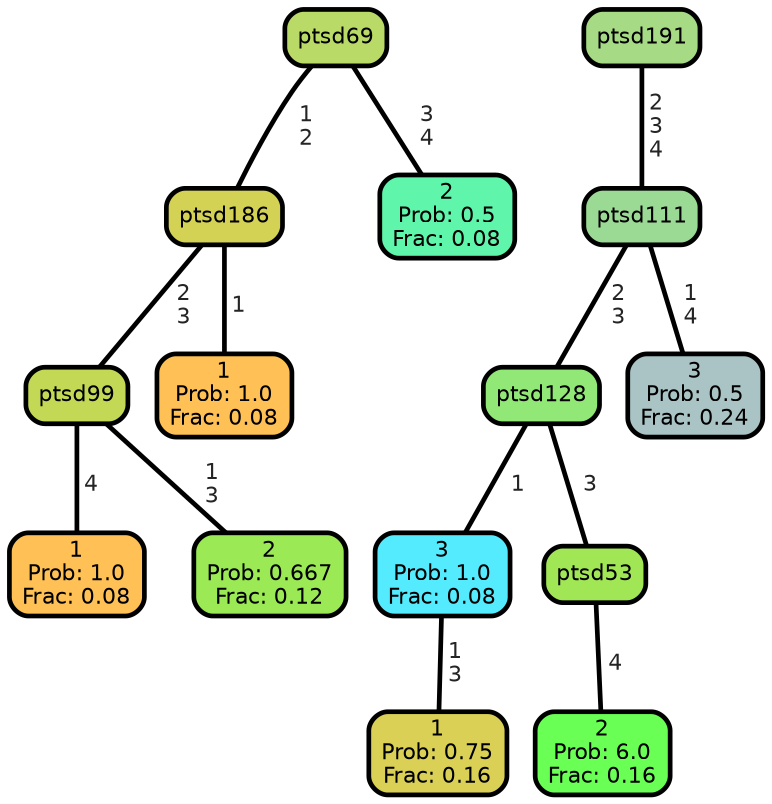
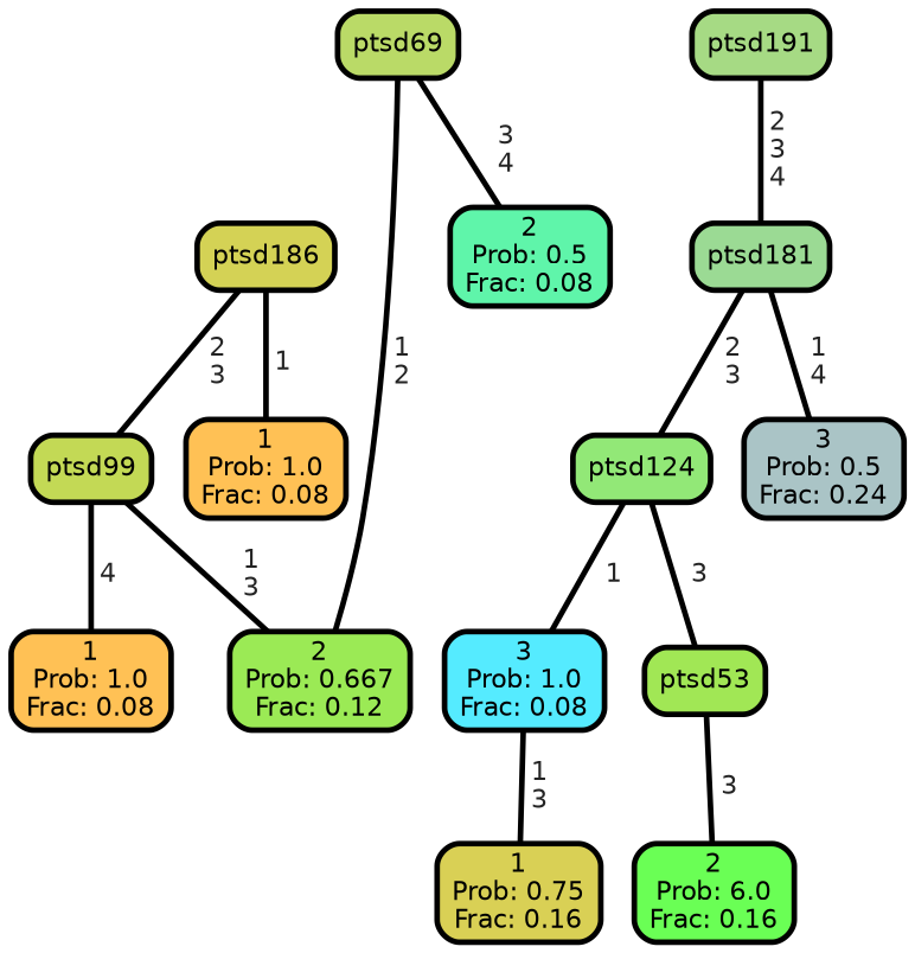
  graph {
    ranksep="0 equally"
    splines=straight
    node [color=black fillcolor="#ffc155" fontcolor=black fontname=helvetica penwidth=3 shape=box style="filled, rounded"]
    edge [color=black fontcolor=grey14 fontname=helvetica fontweight=bold penwidth=3]
    n1 [label="1\nProb: 1.0\nFrac: 0.08"]
    n2 [fillcolor="#d4d255" label=ptsd186]
    n3 [fillcolor="#c3d955" label=ptsd99]
    n4 [fillcolor="#9bea55" label="2\nProb: 0.667\nFrac: 0.12"]
    n5 [label="1\nProb: 1.0\nFrac: 0.08"]
    n6 [fillcolor="#bada67" label=ptsd69]
    n7 [fillcolor="#5ff5aa" label="2\nProb: 0.5\nFrac: 0.08"]
    n8 [fillcolor="#a6da84" label=ptsd191]
-   n9 [fillcolor="#9bda94" label=ptsd111]
-   n10 [fillcolor="#92e877" label=ptsd128]
+   n9 [fillcolor="#9bda94" label=ptsd181]
+   n10 [fillcolor="#92e877" label=ptsd124]
    n11 [fillcolor="#aac4c6" label="3\nProb: 0.5\nFrac: 0.24"]
    n12 [fillcolor="#55ebff" label="3\nProb: 1.0\nFrac: 0.08"]
    n13 [fillcolor="#d9d055" label="1\nProb: 0.75\nFrac: 0.16"]
    n14 [fillcolor="#a1e755" label=ptsd53]
    n15 [fillcolor="#6aff55" label="2\nProb: 6.0\nFrac: 0.16"]
    subgraph sub_1 {
      rank=same
    }
    n2 -- n1 [label=" 1"]
    n2 -- n3 [label=" 2\n 3"]
    n3 -- n4 [label=" 1\n 3"]
    n3 -- n5 [label=" 4"]
-   n6 -- n2 [label=" 1\n 2"]
+   n6 -- n4 [label=" 1\n 2"]
    n6 -- n7 [label=" 3\n 4"]
    n8 -- n9 [label=" 2\n 3\n 4"]
    n9 -- n10 [label=" 2\n 3"]
    n9 -- n11 [label=" 1\n 4"]
    n10 -- n12 [label=" 1"]
    n10 -- n14 [label=" 3"]
    n12 -- n13 [label=" 1\n 3"]
-   n14 -- n15 [label=" 4"]
+   n14 -- n15 [label=" 3"]
  }
